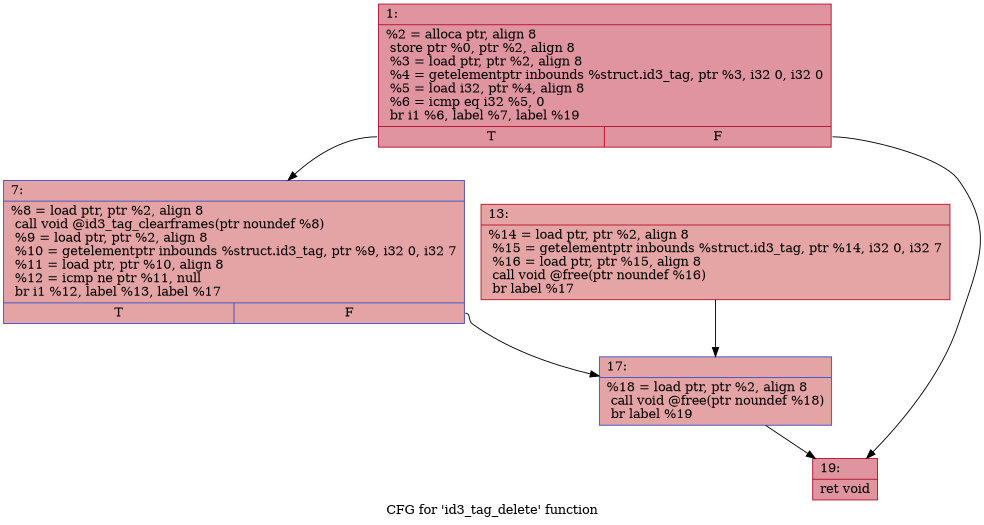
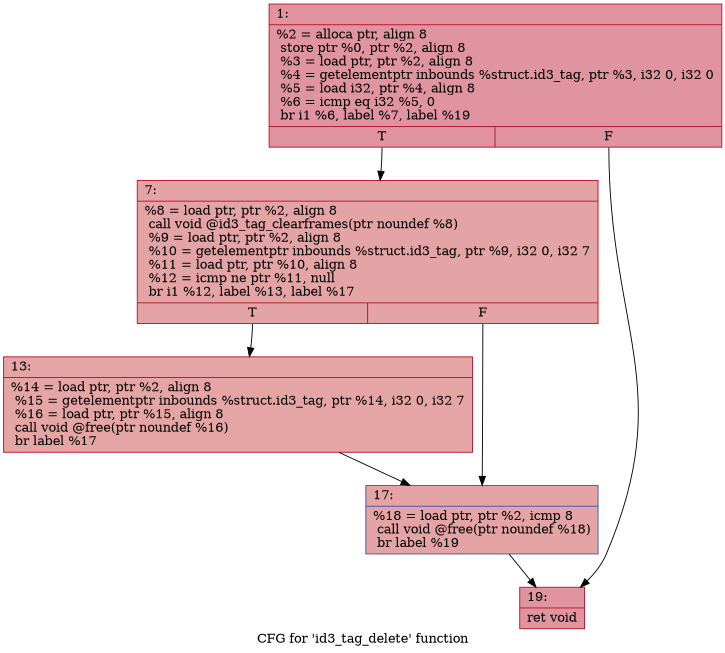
  digraph {
    fontname="DejaVu Serif"
    label="CFG for 'id3_tag_delete' function"
    node [color="#b70d28ff" fillcolor="#b70d2870" fontname="DejaVu Serif" shape=record style=filled]
    edge [fontname="DejaVu Serif"]
    n1 [label="{1:\l|  %2 = alloca ptr, align 8\l  store ptr %0, ptr %2, align 8\l  %3 = load ptr, ptr %2, align 8\l  %4 = getelementptr inbounds %struct.id3_tag, ptr %3, i32 0, i32 0\l  %5 = load i32, ptr %4, align 8\l  %6 = icmp eq i32 %5, 0\l  br i1 %6, label %7, label %19\l|{<s0>T|<s1>F}}"]
-   n2 [color="#3d50c3ff" fillcolor="#c32e3170" label="{7:\l|  %8 = load ptr, ptr %2, align 8\l  call void @id3_tag_clearframes(ptr noundef %8)\l  %9 = load ptr, ptr %2, align 8\l  %10 = getelementptr inbounds %struct.id3_tag, ptr %9, i32 0, i32 7\l  %11 = load ptr, ptr %10, align 8\l  %12 = icmp ne ptr %11, null\l  br i1 %12, label %13, label %17\l|{<s0>T|<s1>F}}"]
+   n2 [fillcolor="#c32e3170" label="{7:\l|  %8 = load ptr, ptr %2, align 8\l  call void @id3_tag_clearframes(ptr noundef %8)\l  %9 = load ptr, ptr %2, align 8\l  %10 = getelementptr inbounds %struct.id3_tag, ptr %9, i32 0, i32 7\l  %11 = load ptr, ptr %10, align 8\l  %12 = icmp ne ptr %11, null\l  br i1 %12, label %13, label %17\l|{<s0>T|<s1>F}}"]
    n3 [label="{19:\l|  ret void\l}"]
    n4 [fillcolor="#c5333470" label="{13:\l|  %14 = load ptr, ptr %2, align 8\l  %15 = getelementptr inbounds %struct.id3_tag, ptr %14, i32 0, i32 7\l  %16 = load ptr, ptr %15, align 8\l  call void @free(ptr noundef %16)\l  br label %17\l}"]
-   n5 [color="#3d50c3ff" fillcolor="#c32e3170" label="{17:\l|  %18 = load ptr, ptr %2, align 8\l  call void @free(ptr noundef %18)\l  br label %19\l}"]
+   n5 [color="#3d50c3ff" fillcolor="#c32e3170" label="{17:\l|  %18 = load ptr, ptr %2, icmp 8\l  call void @free(ptr noundef %18)\l  br label %19\l}"]
    n1 -> n2 [tailport=s0]
    n1 -> n3 [tailport=s1]
+   n2 -> n4 [tailport=s0]
    n2 -> n5 [tailport=s1]
    n4 -> n5
    n5 -> n3
  }
